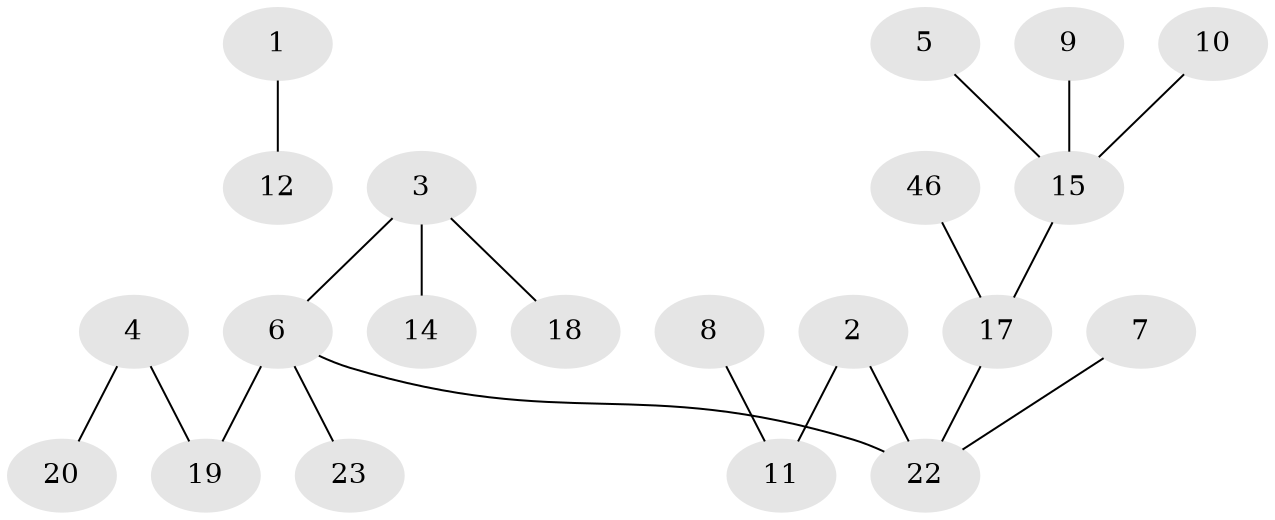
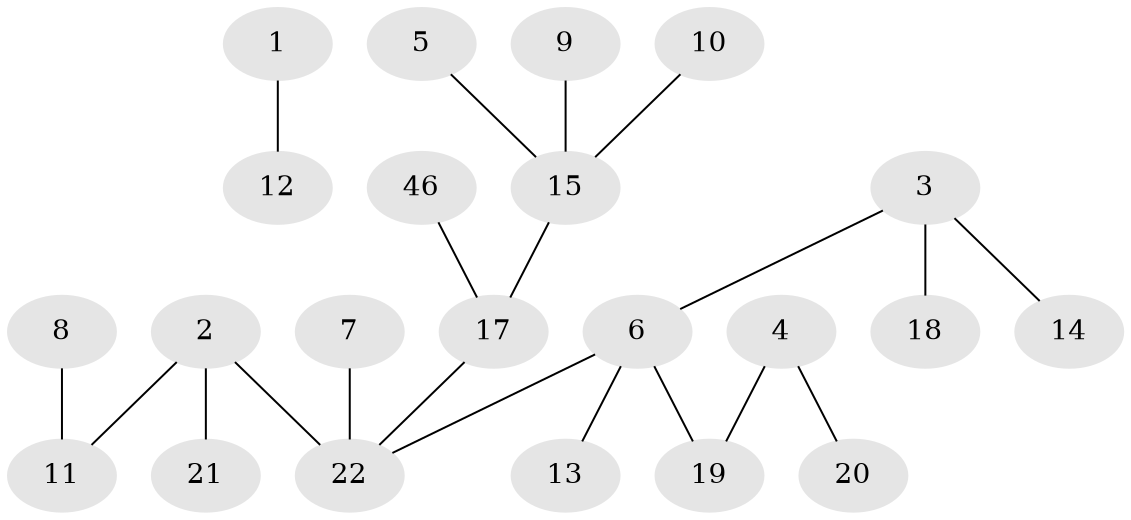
  graph {
    node [color=gray90 style=filled]
    edge [weight=1.0]
    1
    12
    2
+   21
    22
    11
    8
    3
    6
    14
    18
    19
-   13 [label=23]
+   13
    4
    20
    5
    15
    17
    7
    9
    10
    n22 [label=46]
    1 -- 12
+   2 -- 21
    2 -- 22
    2 -- 11
    8 -- 11
    3 -- 6
    3 -- 14
    3 -- 18
    6 -- 22
    6 -- 19
    6 -- 13
    4 -- 19
    4 -- 20
    5 -- 15
    15 -- 17
    17 -- 22
    7 -- 22
    9 -- 15
    10 -- 15
    n22 -- 17
  }
